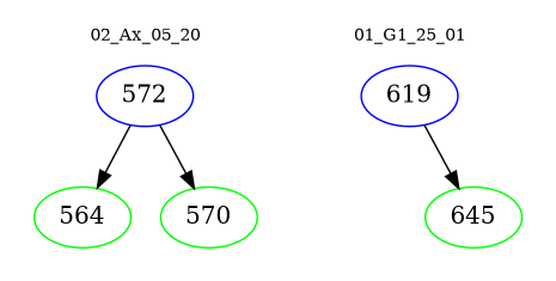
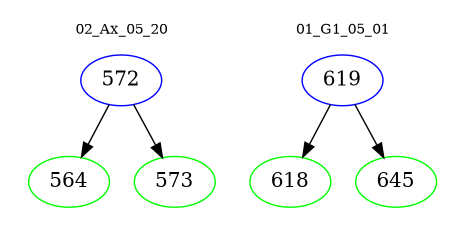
  digraph {
    node [color=green]
    edge [color=black]
    n1 [color=blue label=572]
    n2 [label=564]
-   n3 [label=570]
+   n3 [label=573]
    n4 [color=blue label=619]
+   n5 [label=618]
    n6 [label=645]
    subgraph cluster_1 {
      color=white
      fontsize=10
      label="02_Ax_05_20"
      n1
      n2
      n3
    }
    subgraph cluster_2 {
      color=white
      fontsize=10
-     label="01_G1_25_01"
+     label="01_G1_05_01"
      n4
+     n5
      n6
    }
    n1 -> n2
    n1 -> n3
+   n4 -> n5
    n4 -> n6
  }
